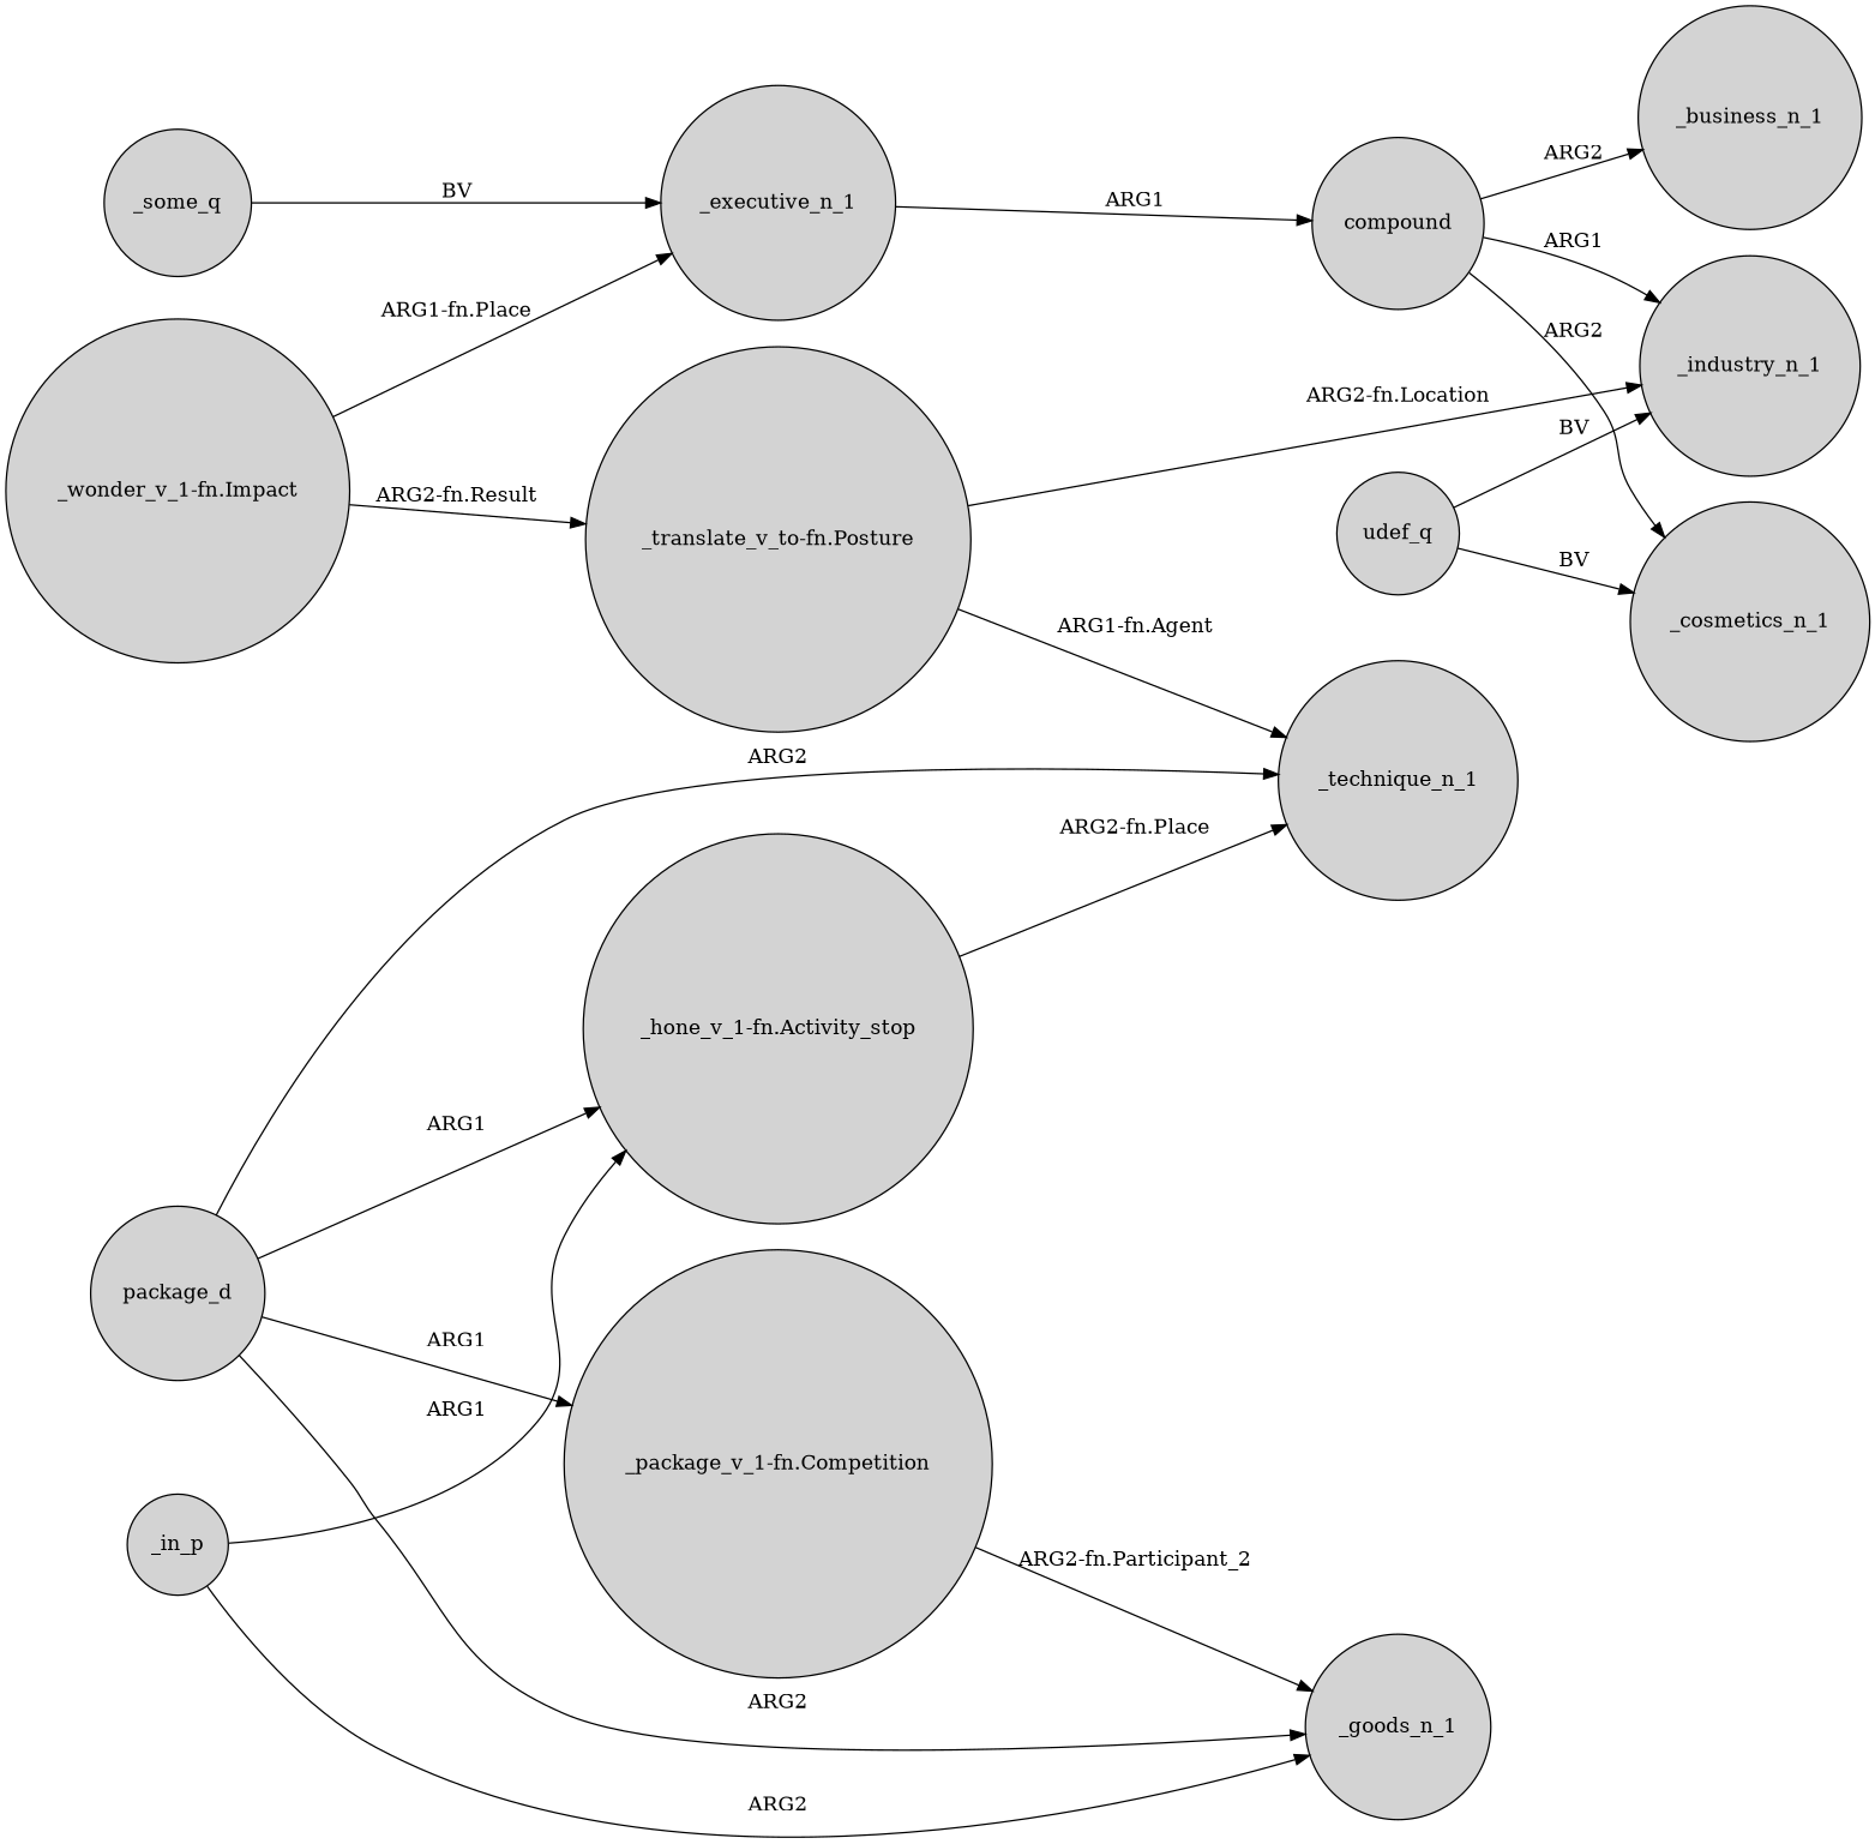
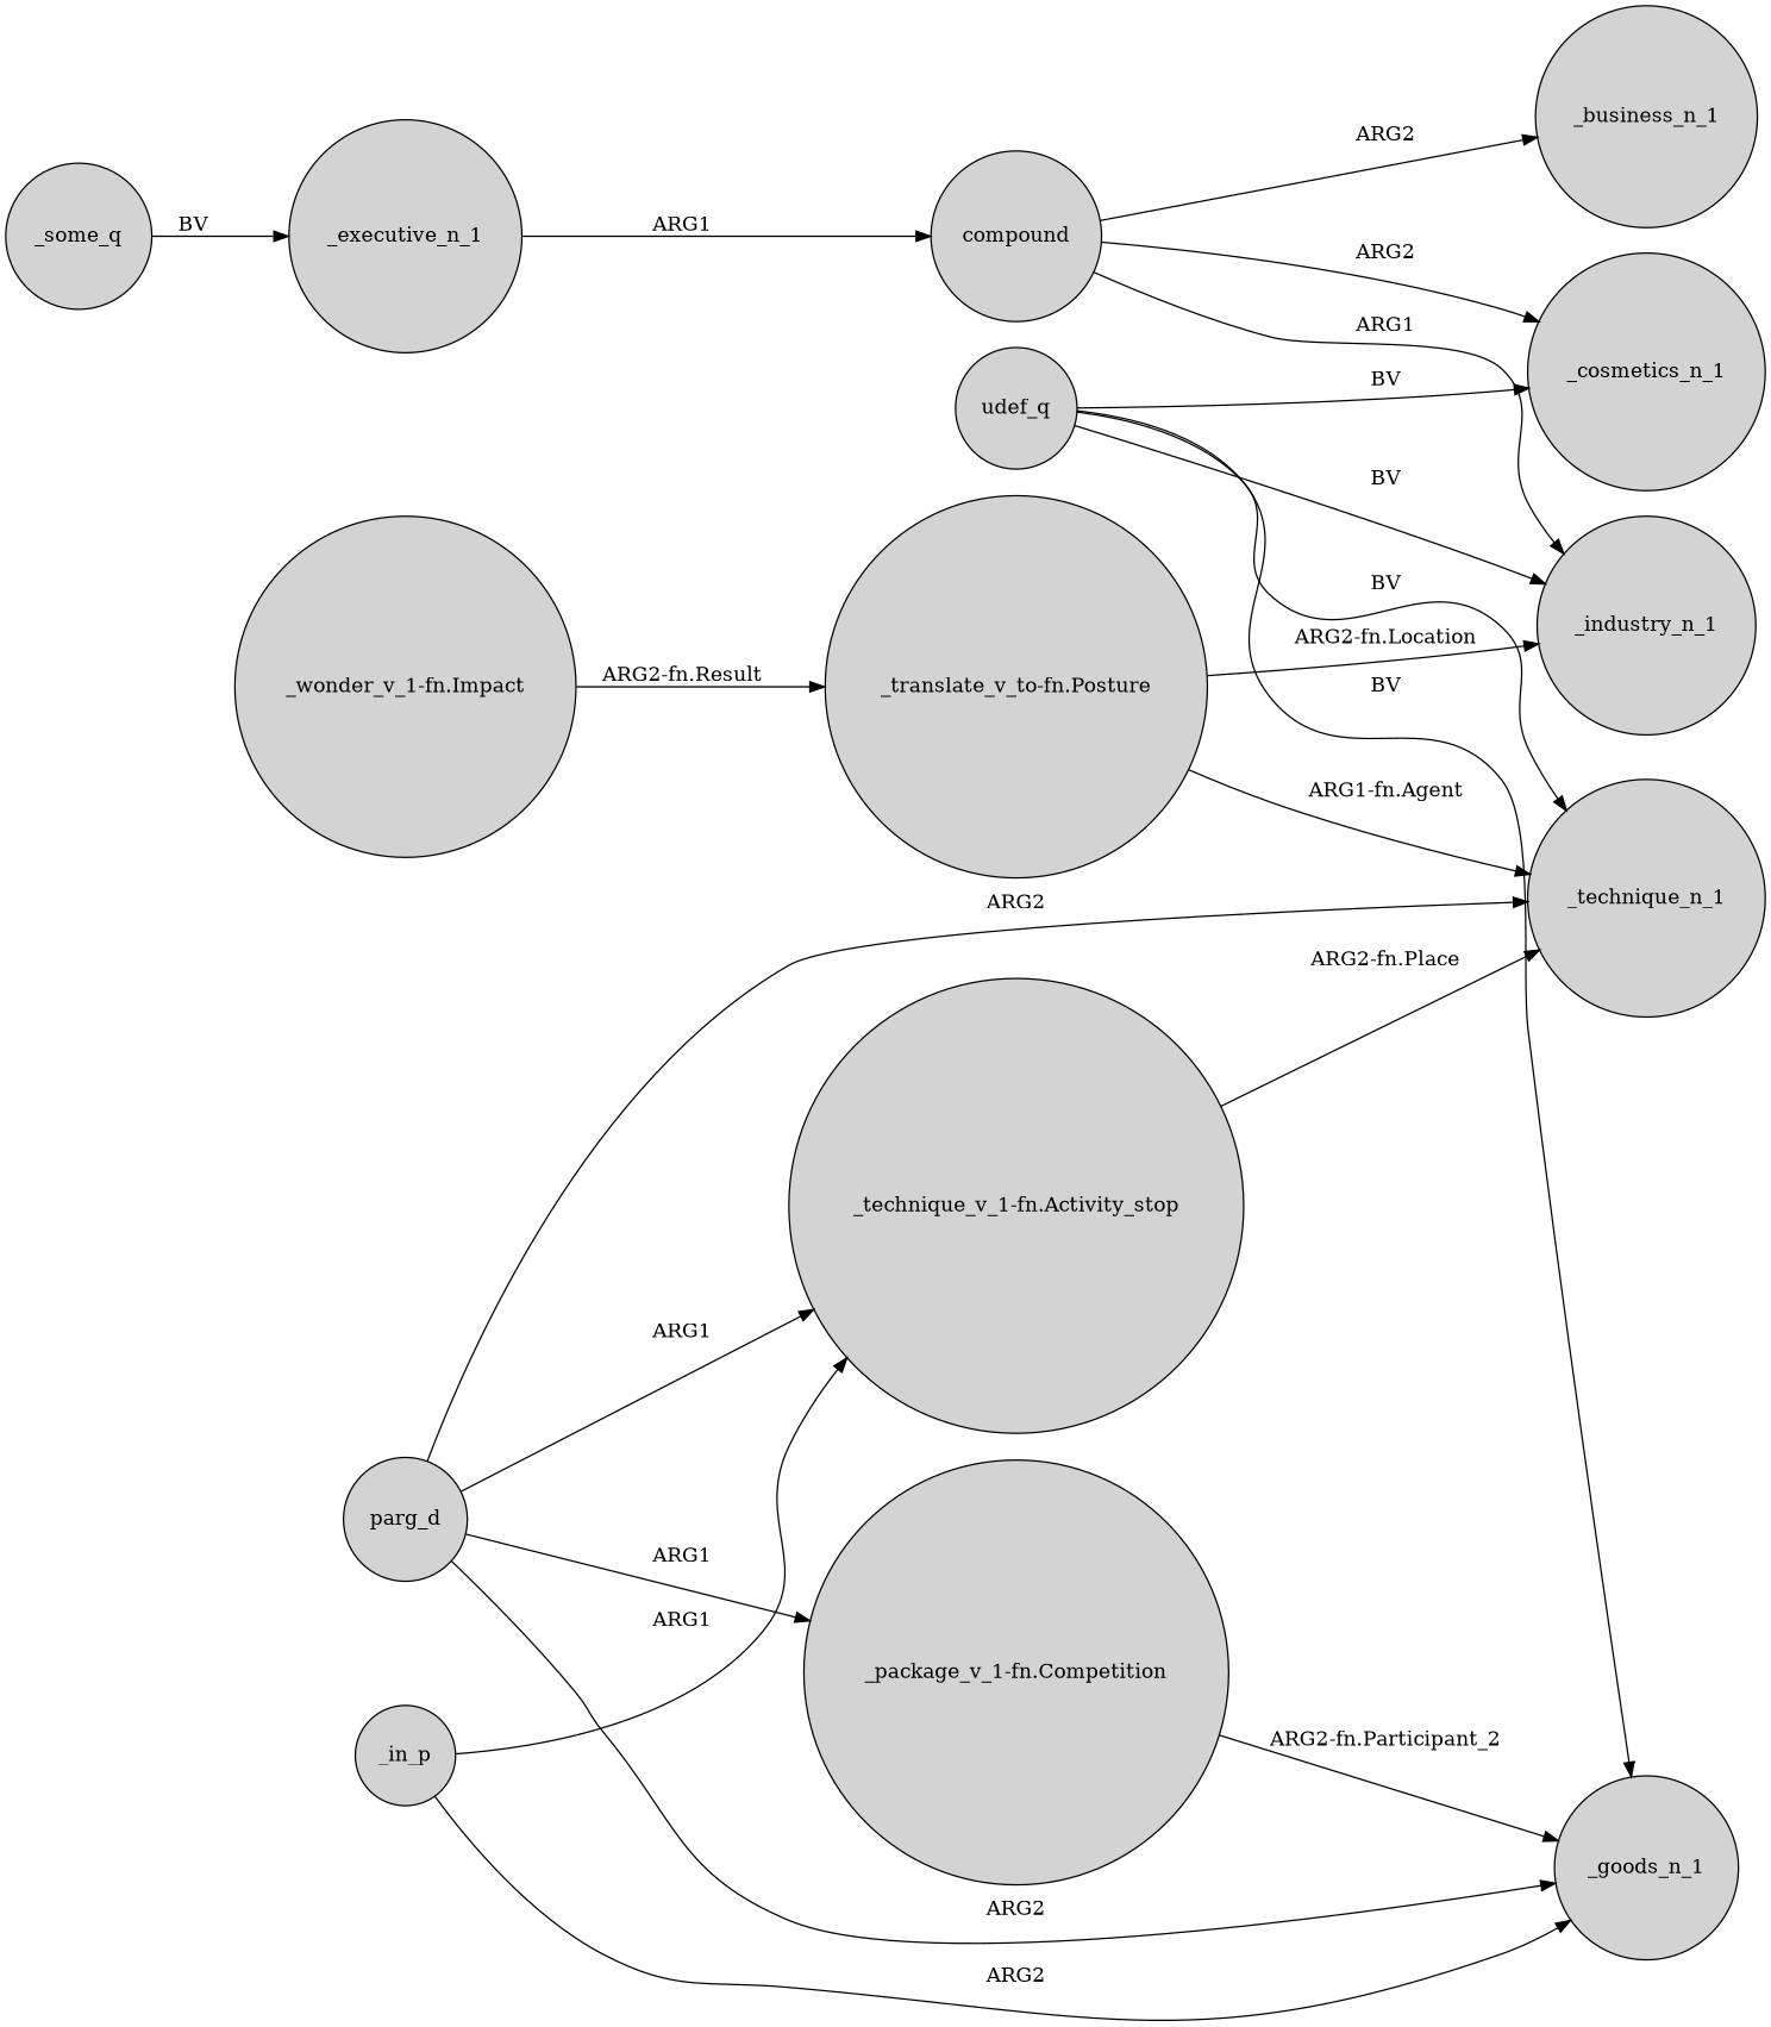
  digraph {
    rankdir=LR
    node [shape=circle style=filled]
    _some_q
    _executive_n_1
    compound
    "_translate_v_to-fn.Posture"
    _technique_n_1
    _industry_n_1
-   parg_d [label=package_d]
-   "_hone_v_1-fn.Activity_stop"
+   parg_d
+   "_hone_v_1-fn.Activity_stop" [label="_technique_v_1-fn.Activity_stop"]
    "_package_v_1-fn.Competition"
    _goods_n_1
    _business_n_1
    _cosmetics_n_1
    "_wonder_v_1-fn.Impact"
    udef_q
    _in_p
    _some_q -> _executive_n_1 [label=BV]
    _executive_n_1 -> compound [label=ARG1]
    compound -> _industry_n_1 [label=ARG1]
    compound -> _business_n_1 [label=ARG2]
    compound -> _cosmetics_n_1 [label=ARG2]
    "_translate_v_to-fn.Posture" -> _technique_n_1 [label="ARG1-fn.Agent"]
    "_translate_v_to-fn.Posture" -> _industry_n_1 [label="ARG2-fn.Location"]
    parg_d -> _technique_n_1 [label=ARG2]
    parg_d -> "_hone_v_1-fn.Activity_stop" [label=ARG1]
    parg_d -> "_package_v_1-fn.Competition" [label=ARG1]
    parg_d -> _goods_n_1 [label=ARG2]
    "_hone_v_1-fn.Activity_stop" -> _technique_n_1 [label="ARG2-fn.Place"]
    "_package_v_1-fn.Competition" -> _goods_n_1 [label="ARG2-fn.Participant_2"]
-   "_wonder_v_1-fn.Impact" -> _executive_n_1 [label="ARG1-fn.Place"]
    "_wonder_v_1-fn.Impact" -> "_translate_v_to-fn.Posture" [label="ARG2-fn.Result"]
+   udef_q -> _technique_n_1 [label=BV]
    udef_q -> _industry_n_1 [label=BV]
+   udef_q -> _goods_n_1 [label=BV]
    udef_q -> _cosmetics_n_1 [label=BV]
    _in_p -> "_hone_v_1-fn.Activity_stop" [label=ARG1]
    _in_p -> _goods_n_1 [label=ARG2]
  }
